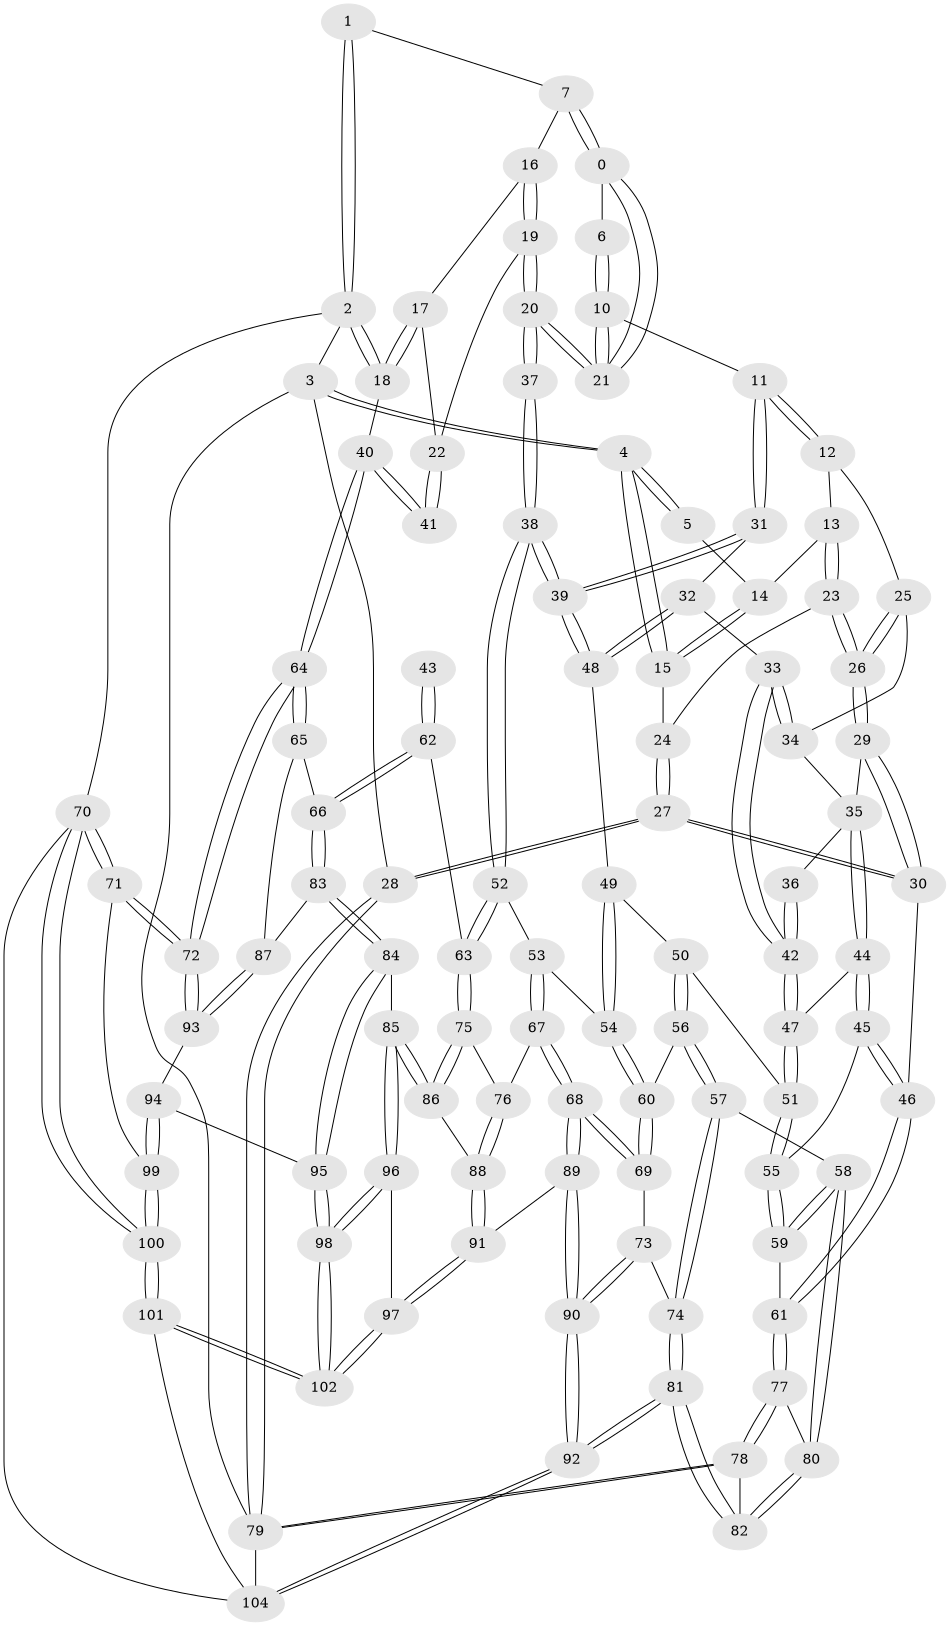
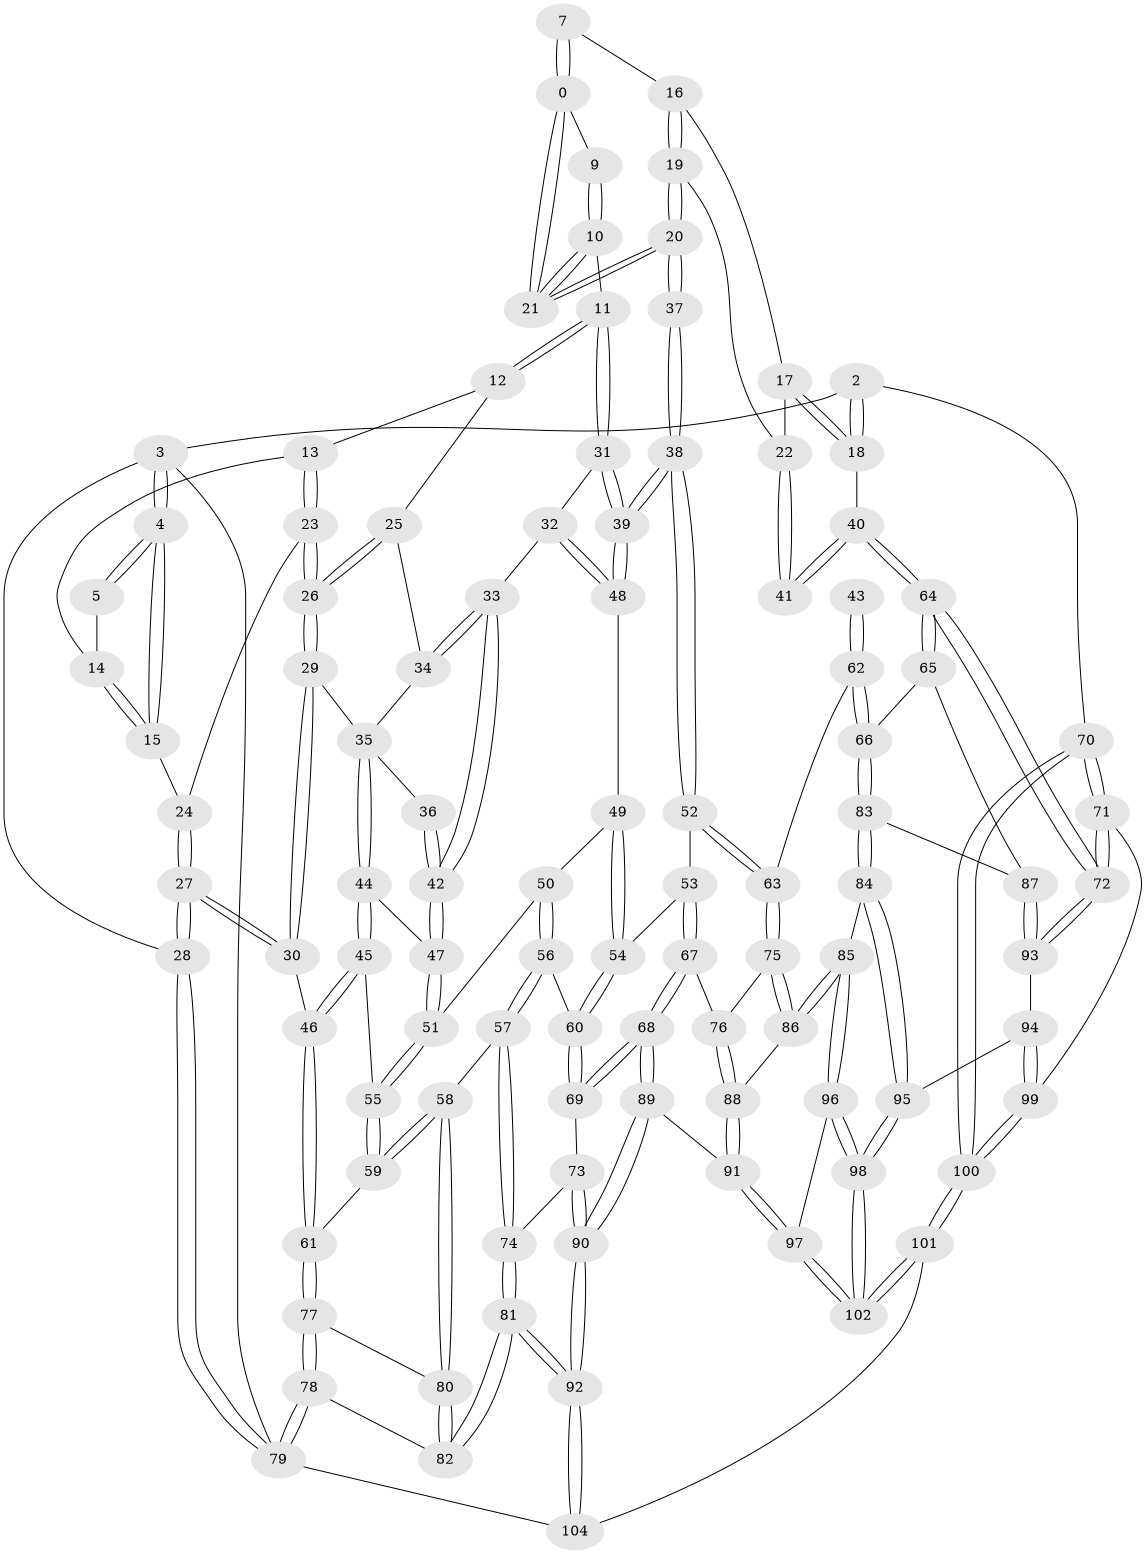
  graph {
    node [color=gray90 style=filled]
-   1
    2
    7
    3
    18
    70
    n7 [label=0]
    16
    4
    28
    79
    40
    71
    100
    n15 [label=104]
    5
    15
    14
    24
-   9 [label=6]
+   9
    10
    21
    17
    19
    11
    12
    31
    13
    25
    32
    39
    23
    26
    34
    27
    22
    20
    41
    64
    37
    38
    29
    30
    35
    46
    36
    44
    61
    33
    48
    42
    49
    47
    45
    52
    43
    62
    53
    63
    65
    72
    51
    66
    55
    59
    77
    50
    54
    56
    60
    57
    67
    75
    68
    76
    69
    58
    74
    80
    81
    82
    73
    78
    83
    86
    87
    93
    84
    89
    88
    90
    91
    99
    101
    94
    92
    85
    95
    96
    98
    97
    102
-   1 -- 2
-   1 -- 2
-   1 -- 7
    2 -- 3
    2 -- 18
    2 -- 18
    2 -- 70
    7 -- n7
    7 -- n7
    7 -- 16
    3 -- 4
    3 -- 4
    3 -- 28
    3 -- 79
    18 -- 40
    70 -- 71
    70 -- 71
    70 -- 100
    70 -- 100
-   70 -- n15
    n7 -- 9
    n7 -- 21
    n7 -- 21
    16 -- 17
    16 -- 19
    16 -- 19
    4 -- 5
    4 -- 5
    4 -- 15
    4 -- 15
    28 -- 79
    28 -- 79
    79 -- n15
    40 -- 41
    40 -- 41
    40 -- 64
    40 -- 64
    71 -- 72
    71 -- 72
    71 -- 99
    100 -- 101
    100 -- 101
    5 -- 14
    15 -- 24
    14 -- 15
    14 -- 15
    24 -- 27
    24 -- 27
    9 -- 10
    9 -- 10
    10 -- 21
    10 -- 21
    10 -- 11
    17 -- 18
    17 -- 18
    17 -- 22
    19 -- 22
    19 -- 20
    19 -- 20
    11 -- 12
    11 -- 12
    11 -- 31
    11 -- 31
    12 -- 13
    12 -- 25
    31 -- 32
    31 -- 39
    31 -- 39
    13 -- 14
    13 -- 23
    13 -- 23
    25 -- 26
    25 -- 26
    25 -- 34
    32 -- 33
    32 -- 48
    32 -- 48
    39 -- 48
    39 -- 48
    23 -- 24
    23 -- 26
    23 -- 26
    26 -- 29
    26 -- 29
    34 -- 35
    27 -- 28
    27 -- 28
    27 -- 30
    27 -- 30
    22 -- 41
    22 -- 41
    20 -- 21
    20 -- 21
    20 -- 37
    20 -- 37
    64 -- 65
    64 -- 65
    64 -- 72
    64 -- 72
    37 -- 38
    37 -- 38
    38 -- 39
    38 -- 39
    38 -- 52
    38 -- 52
    29 -- 30
    29 -- 30
    29 -- 35
    30 -- 46
    35 -- 36
    35 -- 44
    35 -- 44
    46 -- 61
    46 -- 61
    36 -- 42
    36 -- 42
    44 -- 47
    44 -- 45
    44 -- 45
    61 -- 77
    61 -- 77
    33 -- 34
    33 -- 34
    33 -- 42
    33 -- 42
    48 -- 49
    42 -- 47
    42 -- 47
    49 -- 50
    49 -- 54
    49 -- 54
    47 -- 51
    47 -- 51
    45 -- 46
    45 -- 46
    45 -- 55
    52 -- 53
    52 -- 63
    52 -- 63
    43 -- 62
    43 -- 62
    62 -- 63
    62 -- 66
    62 -- 66
    53 -- 54
    53 -- 67
    53 -- 67
    63 -- 75
    63 -- 75
    65 -- 66
    65 -- 87
    72 -- 93
    72 -- 93
    51 -- 55
    51 -- 55
    66 -- 83
    66 -- 83
    55 -- 59
    55 -- 59
    59 -- 61
    77 -- 80
    77 -- 78
    77 -- 78
    50 -- 51
    50 -- 56
    50 -- 56
    54 -- 60
    54 -- 60
    56 -- 60
    56 -- 57
    56 -- 57
    60 -- 69
    60 -- 69
    57 -- 58
    57 -- 74
    57 -- 74
    67 -- 68
    67 -- 68
    67 -- 76
    75 -- 76
    75 -- 86
    75 -- 86
    68 -- 69
    68 -- 69
    68 -- 89
    68 -- 89
    76 -- 88
    76 -- 88
    69 -- 73
    58 -- 59
    58 -- 59
    58 -- 80
    58 -- 80
    74 -- 81
    74 -- 81
    80 -- 82
    80 -- 82
    81 -- 82
    81 -- 82
    81 -- 92
    81 -- 92
    73 -- 74
    73 -- 90
    73 -- 90
    78 -- 79
    78 -- 79
    78 -- 82
    83 -- 87
    83 -- 84
    83 -- 84
    86 -- 88
    87 -- 93
    87 -- 93
    93 -- 94
    84 -- 85
    84 -- 95
    84 -- 95
    89 -- 90
    89 -- 90
    89 -- 91
    88 -- 91
    88 -- 91
    90 -- 92
    90 -- 92
    91 -- 97
    91 -- 97
    99 -- 100
    99 -- 100
    101 -- n15
    101 -- 102
    101 -- 102
    94 -- 99
    94 -- 99
    94 -- 95
    92 -- n15
    92 -- n15
    85 -- 86
    85 -- 86
    85 -- 96
    85 -- 96
    95 -- 98
    95 -- 98
    96 -- 98
    96 -- 98
    96 -- 97
    98 -- 102
    98 -- 102
    97 -- 102
    97 -- 102
  }
